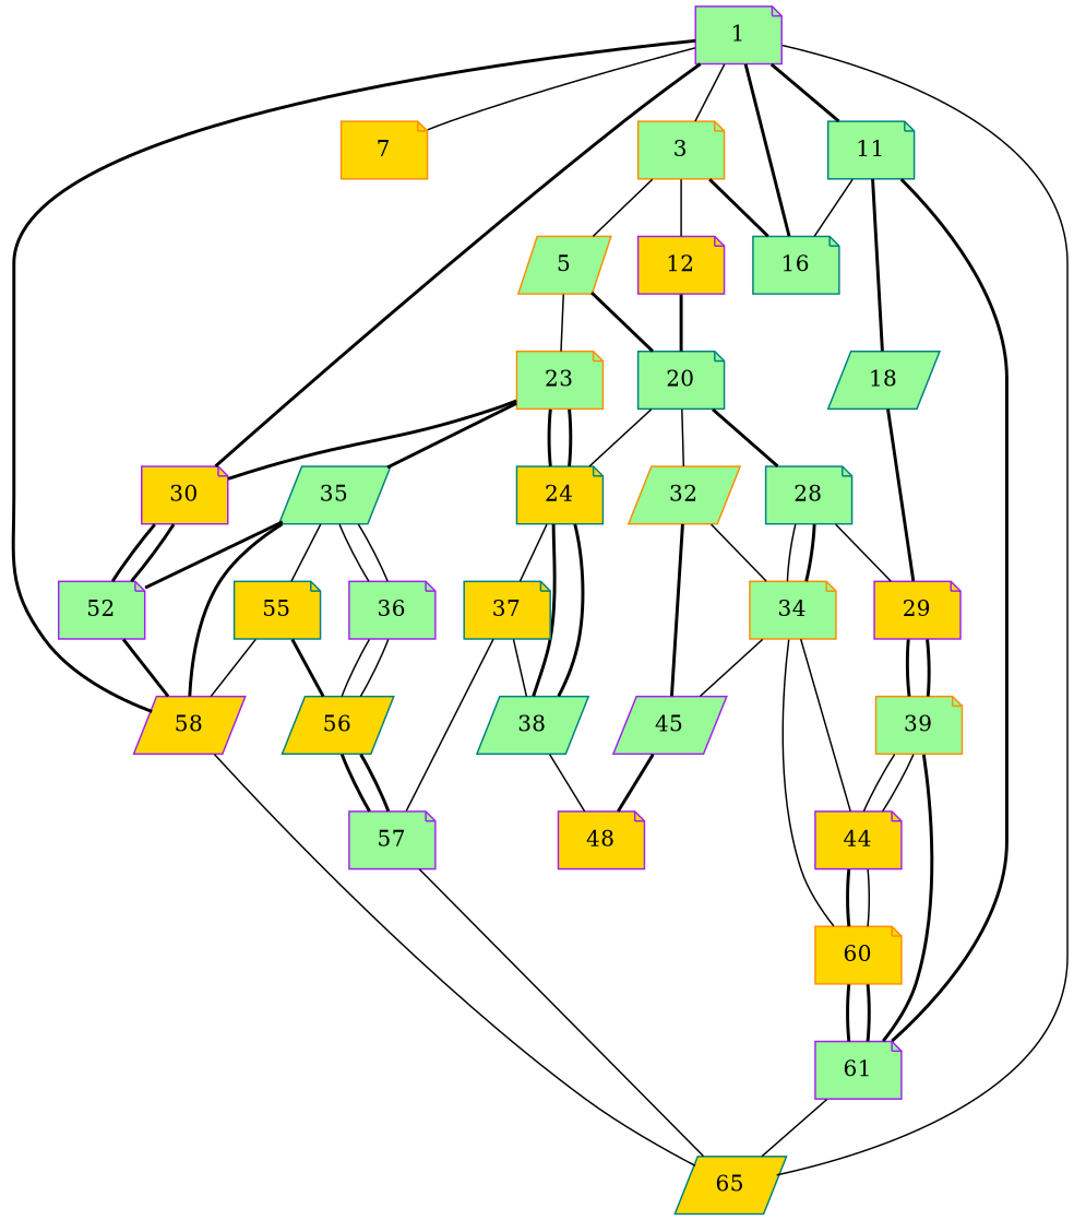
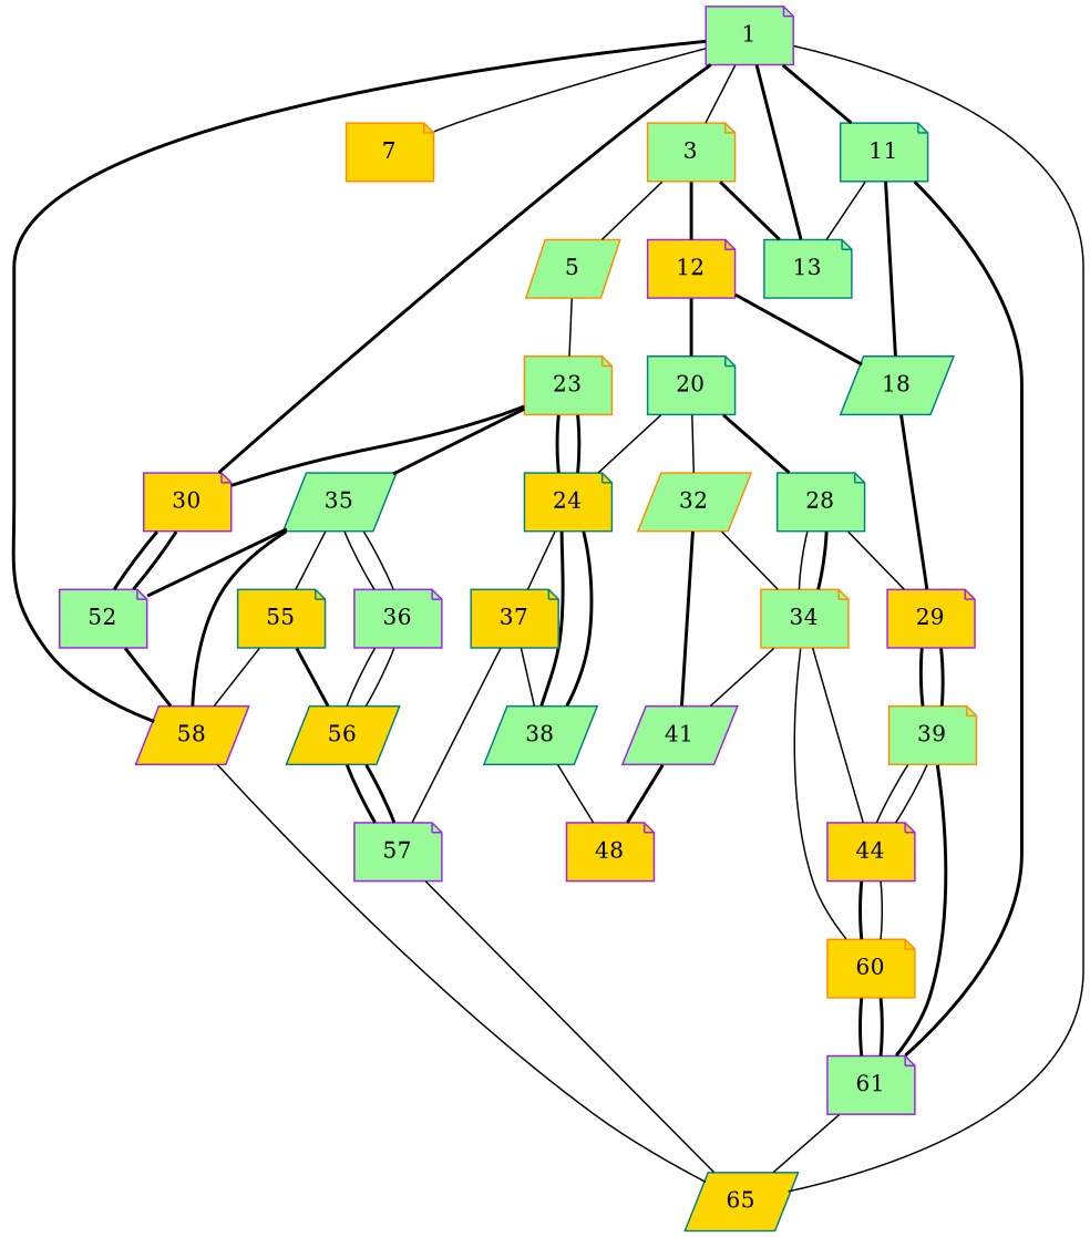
  graph {
    node [color=purple fillcolor=palegreen shape=note style=filled]
    edge [style=bold]
    1 [super="+2+8"]
    3 [color=darkorange super="+4+14"]
    7 [color=darkorange fillcolor=gold super="+10"]
    11 [color=teal super="+12+64+27"]
-   13 [color=teal label=16]
+   13 [color=teal]
    30 [fillcolor=gold]
    58 [fillcolor=gold shape=parallelogram super="+59+63"]
    65 [color=teal fillcolor=gold shape=parallelogram super="+66"]
    5 [color=darkorange shape=parallelogram super="+6"]
    n10 [fillcolor=gold label=12 super="+16"]
    18 [color=teal shape=parallelogram super="+26"]
    61 [super="+62"]
    52
    20 [color=teal super="+21"]
    23 [color=darkorange super="+31"]
    24 [color=teal fillcolor=gold]
    28 [color=teal]
    32 [color=darkorange shape=parallelogram super="+33"]
    35 [color=teal shape=parallelogram super="+53"]
    29 [fillcolor=gold]
    39 [color=darkorange super="+40"]
    38 [color=teal shape=parallelogram super="+47"]
    37 [color=teal fillcolor=gold super="+51"]
    34 [color=darkorange super="+42"]
-   45 [shape=parallelogram super="+46"]
+   45 [shape=parallelogram super="+46" label=41]
    36
    55 [color=teal fillcolor=gold]
    48 [fillcolor=gold]
    44 [fillcolor=gold]
    60 [color=darkorange fillcolor=gold]
    56 [color=teal fillcolor=gold shape=parallelogram]
    57
    1 -- 3 [style=solid]
    1 -- 7 [style=solid]
    1 -- 11 [weight=2]
    1 -- 13
    1 -- 30
    1 -- 58
    1 -- 65 [style=solid]
    3 -- 13
    3 -- 5 [style=solid]
-   3 -- n10 [style=solid weight=2]
+   3 -- n10 [weight=2]
    11 -- 13 [style=solid]
    11 -- 18 [weight=2]
    11 -- 61
    30 -- 52
    30 -- 52
    58 -- 65 [style=solid]
-   5 -- 20
    5 -- 23 [style=solid]
+   n10 -- 18
    n10 -- 20 [weight=2]
    18 -- 29
    61 -- 65 [style=solid]
    52 -- 58
    20 -- 24 [style=solid]
    20 -- 28
    20 -- 32 [style=solid]
    23 -- 30
    23 -- 24
    23 -- 24
    23 -- 35
    24 -- 38
    24 -- 38
    24 -- 37 [style=solid]
    28 -- 29 [style=solid]
    28 -- 34 [style=solid]
    28 -- 34
    32 -- 34 [style=solid]
    32 -- 45 [weight=2]
    35 -- 58
    35 -- 52
    35 -- 36 [style=solid]
    35 -- 36 [style=solid]
    35 -- 55 [style=solid]
    29 -- 39
    29 -- 39
    39 -- 61
    39 -- 44 [style=solid]
    39 -- 44 [style=solid]
    38 -- 48 [style=solid]
    37 -- 38 [style=solid weight=2]
    37 -- 57 [style=solid]
    34 -- 45 [style=solid]
    34 -- 44 [style=solid]
    34 -- 60 [style=solid]
    45 -- 48
    36 -- 56 [style=solid]
    36 -- 56 [style=solid]
    55 -- 58 [style=solid]
    55 -- 56
    44 -- 60
    44 -- 60 [style=solid]
    60 -- 61
    60 -- 61
    56 -- 57
    56 -- 57
    57 -- 65 [style=solid]
  }
